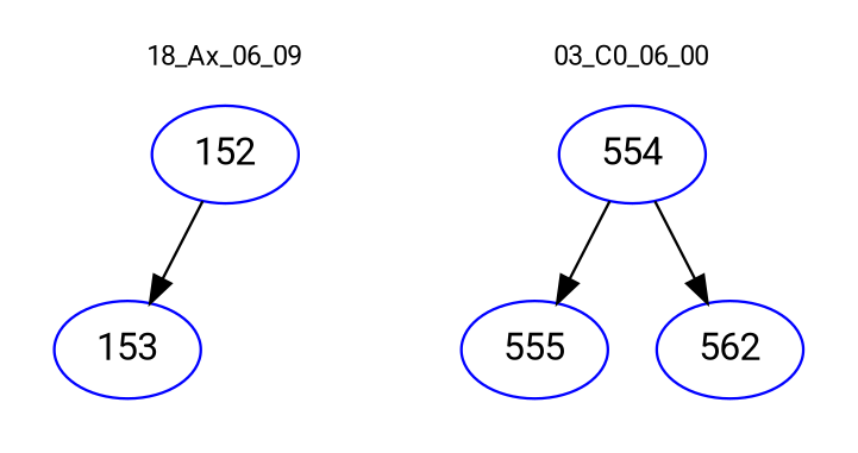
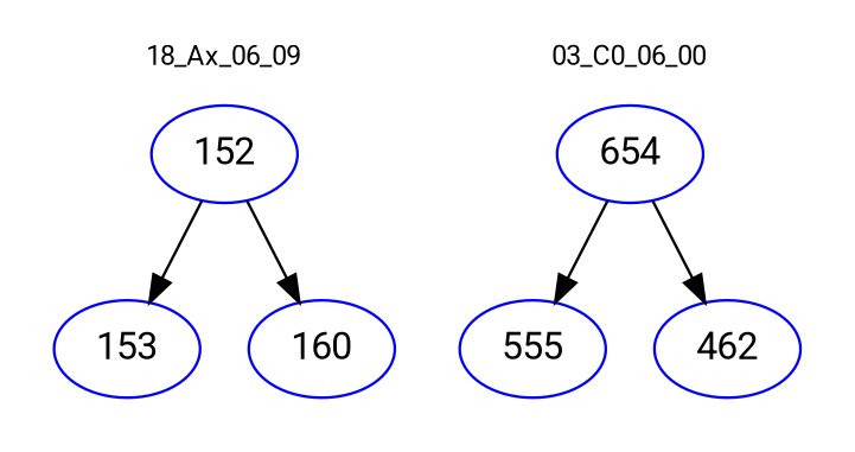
  digraph {
    fontname=Roboto
    node [color=blue fontname=Roboto]
    edge [color=black fontname=Roboto]
    n1 [label=152]
    n2 [label=153]
-   n4 [label=554]
+   n3 [label=160]
+   n4 [label=654]
    n5 [label=555]
-   n6 [label=562]
+   n6 [label=462]
    subgraph cluster_1 {
      color=white
      fontsize=10
      label="18_Ax_06_09"
      n1
      n2
+     n3
    }
    subgraph cluster_2 {
      color=white
      fontsize=10
      label="03_C0_06_00"
      n4
      n5
      n6
    }
    n1 -> n2
+   n1 -> n3
    n4 -> n5
    n4 -> n6
  }
